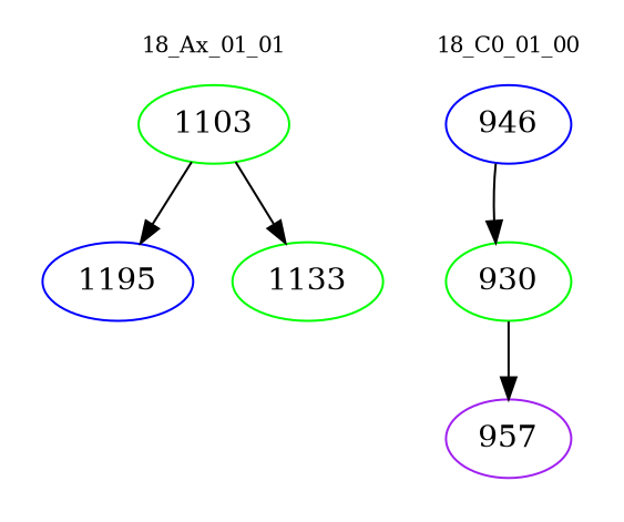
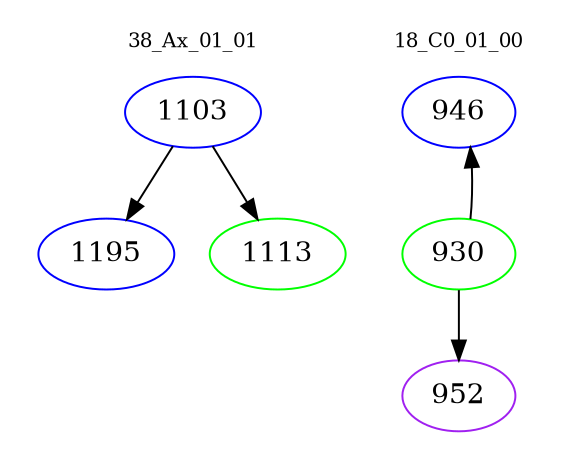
  digraph {
    node [color=blue]
    edge [color=black]
-   n1 [color=green label=1103]
+   n1 [label=1103]
    n2 [label=1195]
-   n3 [color=green label=1133]
+   n3 [color=green label=1113]
    n4 [label=946]
    n5 [color=green label=930]
-   n6 [color=purple label=957]
+   n6 [color=purple label=952]
    subgraph cluster_1 {
      color=white
      fontsize=10
-     label="18_Ax_01_01"
+     label="38_Ax_01_01"
      n1
      n2
      n3
    }
    subgraph cluster_2 {
      color=white
      fontsize=10
      label="18_C0_01_00"
      n4
      n5
      n6
    }
    n1 -> n2
    n1 -> n3
-   n4 -> n5
+   n5 -> n4
    n5 -> n6
  }
